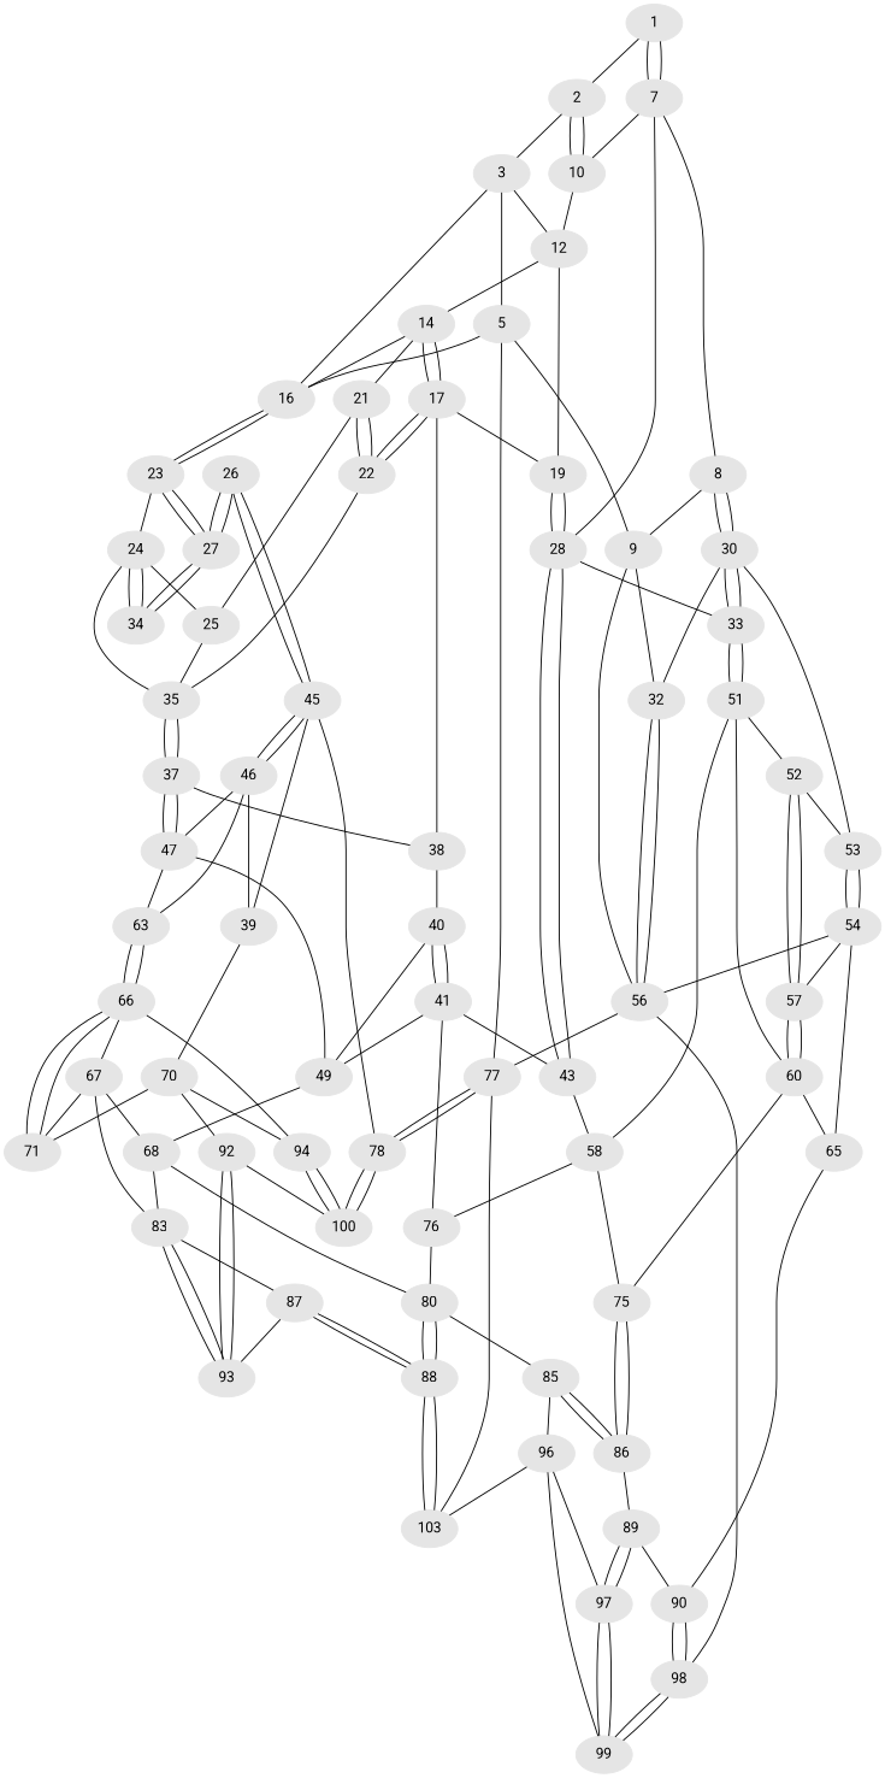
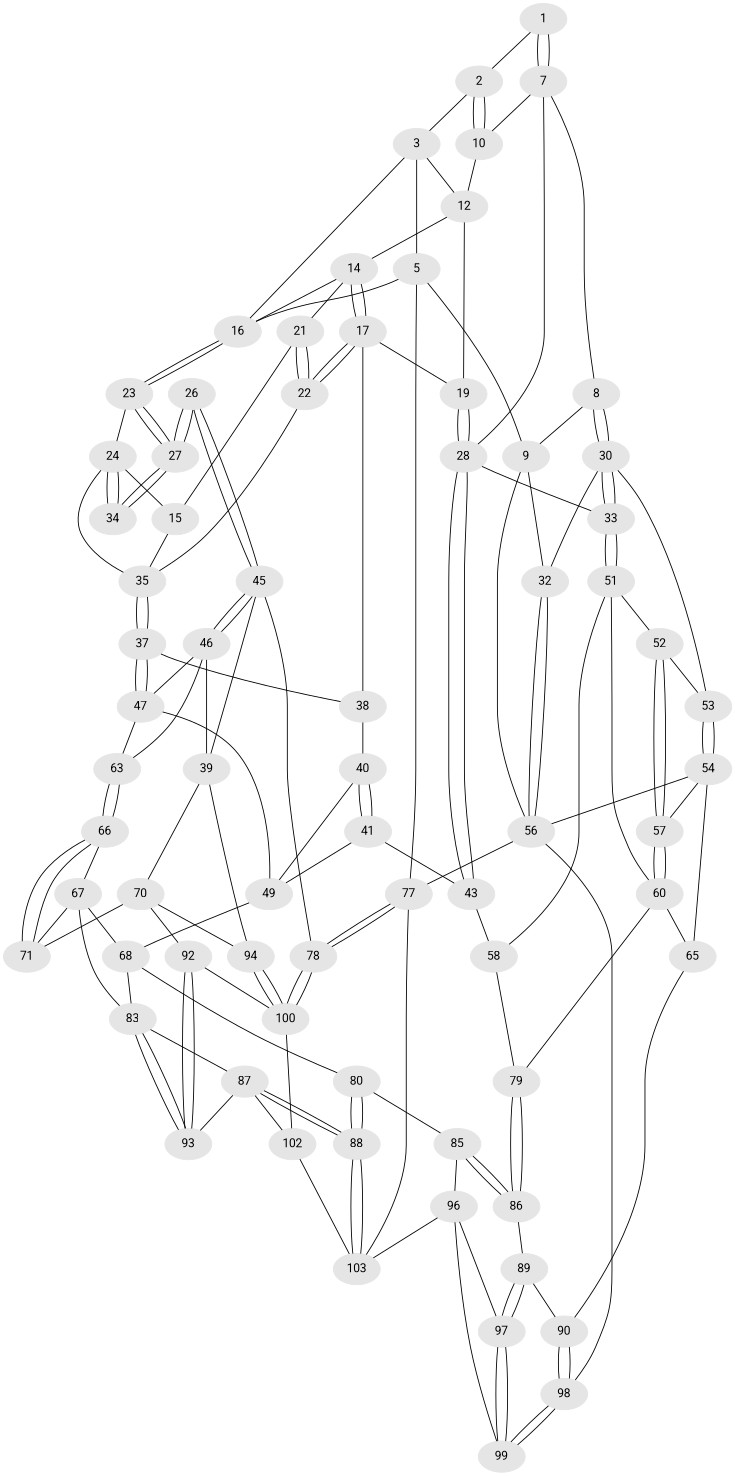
  graph {
    fontname=Roboto
    node [color=gray90 fontname=Roboto style=filled]
    edge [fontname=Roboto]
    1
    2
    7 [super="+11"]
    3 [super="+4"]
    10
    8
    28 [super="+29"]
    5 [super="+6"]
    12 [super="+13"]
    16
    9 [super="+20"]
    77
    14 [super="+15"]
    19
    23
    32
    56 [super="+61"]
    26
    27
    45 [super="+72"]
    78
    103 [super="+105"]
    30 [super="+31"]
    33
    43
    53
    98
    17 [super="+18"]
    21
    22
    38 [super="+39"]
-   25
+   25 [label=15]
    24
    35 [super="+36"]
    40 [super="+44"]
    37
    34
    46 [super="+62"]
    n39 [label=39 super="+73"]
    51 [super="+59"]
    58 [super="+74"]
    54 [super="+55"]
    52
    60 [super="+64"]
    47 [super="+48"]
    49 [super="+50"]
    63
    41 [super="+42"]
-   76
    68 [super="+79"]
    80 [super="+81"]
-   75
+   75 [label=79]
    70 [super="+91"]
    94
    100 [super="+101"]
    66
    83 [super="+84"]
    57
    65
    90
    99
    86
    67 [super="+82"]
    71
    87 [super="+95"]
    93
    85
    88
    92
    89
+   102
    96 [super="+104"]
    97
    1 -- 2
    1 -- 7
    1 -- 7
    2 -- 3
    2 -- 10
    2 -- 10
    7 -- 10
    7 -- 8
    7 -- 28
    3 -- 5
    3 -- 12
    3 -- 16
    10 -- 12
    8 -- 9
    8 -- 30
    8 -- 30
    28 -- 33
    28 -- 43
    28 -- 43
    5 -- 16
    5 -- 9 [weight=2]
    5 -- 77
    12 -- 14
    12 -- 19
    16 -- 23
    16 -- 23
    9 -- 32
    9 -- 56
    77 -- 78
    77 -- 78
    77 -- 103
    14 -- 16
    14 -- 17
    14 -- 17
    14 -- 21
    19 -- 28
    19 -- 28
    23 -- 27
    23 -- 27
    23 -- 24
    32 -- 56
    32 -- 56
    56 -- 77
    56 -- 98
    26 -- 27
    26 -- 27
    26 -- 45
    26 -- 45
    27 -- 34
    27 -- 34
    45 -- 78
    45 -- 46
    45 -- 46
    45 -- n39
    78 -- 100
    78 -- 100
    30 -- 32
    30 -- 33
    30 -- 33
    30 -- 53
    33 -- 51
    33 -- 51
    43 -- 58
    53 -- 54
    53 -- 54
    98 -- 99
    98 -- 99
    17 -- 19
    17 -- 22
    17 -- 22
    17 -- 38
    21 -- 22
    21 -- 22
    21 -- 25
    22 -- 35
    38 -- 40 [weight=2]
    25 -- 35
    24 -- 25
    24 -- 35
    24 -- 34
    24 -- 34
    35 -- 37
    35 -- 37
    40 -- 49
    40 -- 41
    40 -- 41
    37 -- 38
    37 -- 47
    37 -- 47
    46 -- n39
    46 -- 47
    46 -- 63
    n39 -- 70
-   66 -- 94
+   n39 -- 94
    51 -- 58
    51 -- 52
    51 -- 60
-   58 -- 76
    58 -- 75
    54 -- 56
    54 -- 57
    54 -- 65
    52 -- 53
    52 -- 57
    52 -- 57
    60 -- 75
    60 -- 65
    47 -- 49
    47 -- 63
    49 -- 68
    63 -- 66
    63 -- 66
    41 -- 43
    41 -- 49
-   41 -- 76
-   76 -- 80
    68 -- 80
    68 -- 83
    80 -- 85
    80 -- 88
    80 -- 88
    75 -- 86
    75 -- 86
    70 -- 94
    70 -- 71
    70 -- 92
    94 -- 100
    94 -- 100
+   100 -- 102
    66 -- 67
    66 -- 71
    66 -- 71
    83 -- 87
    83 -- 93
    83 -- 93
    57 -- 60
    57 -- 60
    65 -- 90
    90 -- 98
    90 -- 98
    86 -- 89
    67 -- 68
    67 -- 83
    67 -- 71
    87 -- 93
    87 -- 88
    87 -- 88
+   87 -- 102
    85 -- 86
    85 -- 86
    85 -- 96
    88 -- 103
    88 -- 103
    92 -- 100
    92 -- 93
    92 -- 93
    89 -- 90
    89 -- 97
    89 -- 97
+   102 -- 103
    96 -- 103
    96 -- 99
    96 -- 97
    97 -- 99
    97 -- 99
  }
